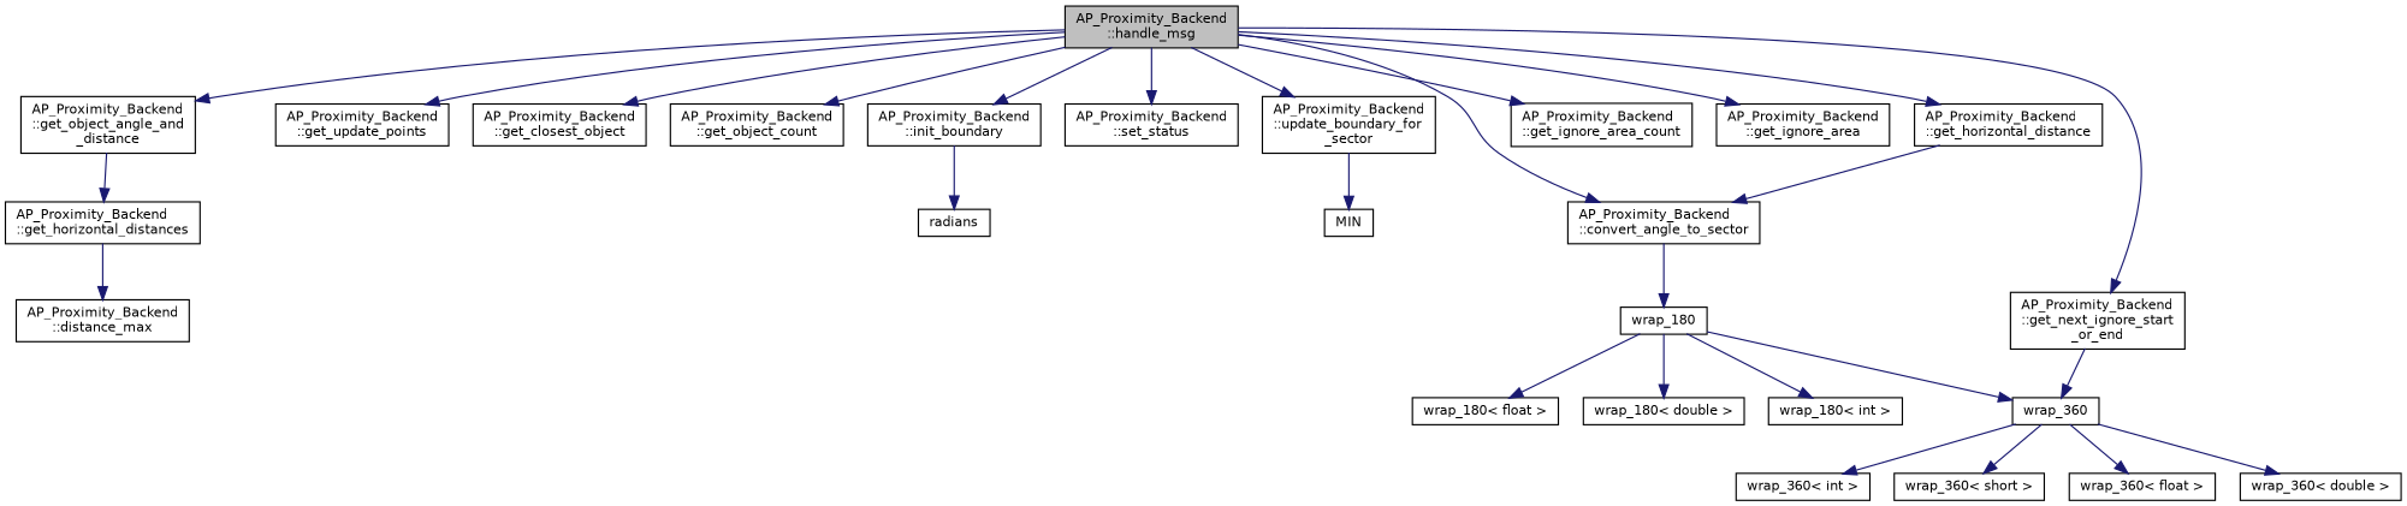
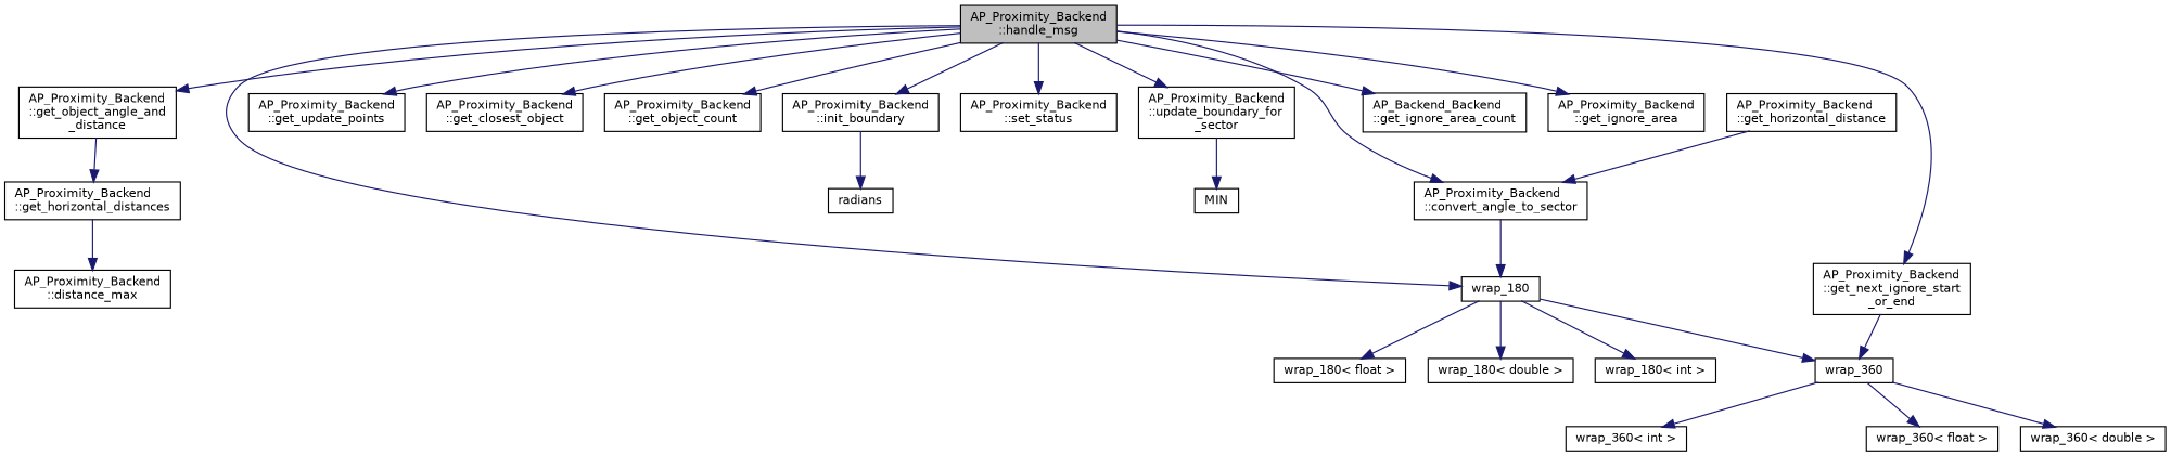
  digraph {
    rankdir=TB
    node [color=black fillcolor=white fontname=Helvetica fontsize=10 shape=record style=filled]
    edge [color=midnightblue fontname=Helvetica fontsize=10 labelfontname=Helvetica labelfontsize=10 style=solid]
    n1 [fillcolor=grey75 fontcolor=black height=0.2 label="AP_Proximity_Backend\l::handle_msg" width=0.4]
    n2 [height=0.2 label="AP_Proximity_Backend\l::get_horizontal_distance" width=0.4]
    n3 [height=0.2 label="AP_Proximity_Backend\l::convert_angle_to_sector" width=0.4]
    n4 [height=0.2 label="AP_Proximity_Backend\l::get_update_points" width=0.4]
    n5 [height=0.2 label="AP_Proximity_Backend\l::get_closest_object" width=0.4]
    n6 [height=0.2 label="AP_Proximity_Backend\l::get_object_count" width=0.4]
    n7 [height=0.2 label="AP_Proximity_Backend\l::get_object_angle_and\l_distance" width=0.4]
    n8 [height=0.2 label="AP_Proximity_Backend\l::set_status" width=0.4]
    n9 [height=0.2 label="AP_Proximity_Backend\l::init_boundary" width=0.4]
    n10 [height=0.2 label="AP_Proximity_Backend\l::update_boundary_for\l_sector" width=0.4]
-   n11 [height=0.2 label="AP_Proximity_Backend\l::get_ignore_area_count" width=0.4]
+   n11 [height=0.2 label="AP_Backend_Backend\l::get_ignore_area_count" width=0.4]
    n12 [height=0.2 label="AP_Proximity_Backend\l::get_ignore_area" width=0.4]
    n13 [height=0.2 label="AP_Proximity_Backend\l::get_next_ignore_start\l_or_end" width=0.4]
    n14 [height=0.2 label=wrap_180 width=0.4]
    n15 [height=0.2 label="AP_Proximity_Backend\l::get_horizontal_distances" width=0.4]
    n16 [height=0.2 label="AP_Proximity_Backend\l::distance_max" width=0.4]
    n17 [height=0.2 label=radians width=0.4]
    n18 [height=0.2 label=MIN width=0.4]
    n19 [height=0.2 label=wrap_360 width=0.4]
    n20 [height=0.2 label="wrap_180\< int \>" width=0.4]
    n21 [height=0.2 label="wrap_180\< float \>" width=0.4]
    n22 [height=0.2 label="wrap_180\< double \>" width=0.4]
    n23 [height=0.2 label="wrap_360\< int \>" width=0.4]
-   n24 [height=0.2 label="wrap_360\< short \>" width=0.4]
    n25 [height=0.2 label="wrap_360\< float \>" width=0.4]
    n26 [height=0.2 label="wrap_360\< double \>" width=0.4]
-   n1 -> n2
+   n1 -> n14
    n1 -> n3
    n1 -> n4
    n1 -> n5
    n1 -> n6
    n1 -> n7
    n1 -> n8
    n1 -> n9
    n1 -> n10
    n1 -> n11
    n1 -> n12
    n1 -> n13
    n2 -> n3
    n3 -> n14
    n7 -> n15
    n9 -> n17
    n10 -> n18
    n13 -> n19
    n14 -> n19
    n14 -> n20
    n14 -> n21
    n14 -> n22
    n15 -> n16
    n19 -> n23
-   n19 -> n24
    n19 -> n25
    n19 -> n26
  }
